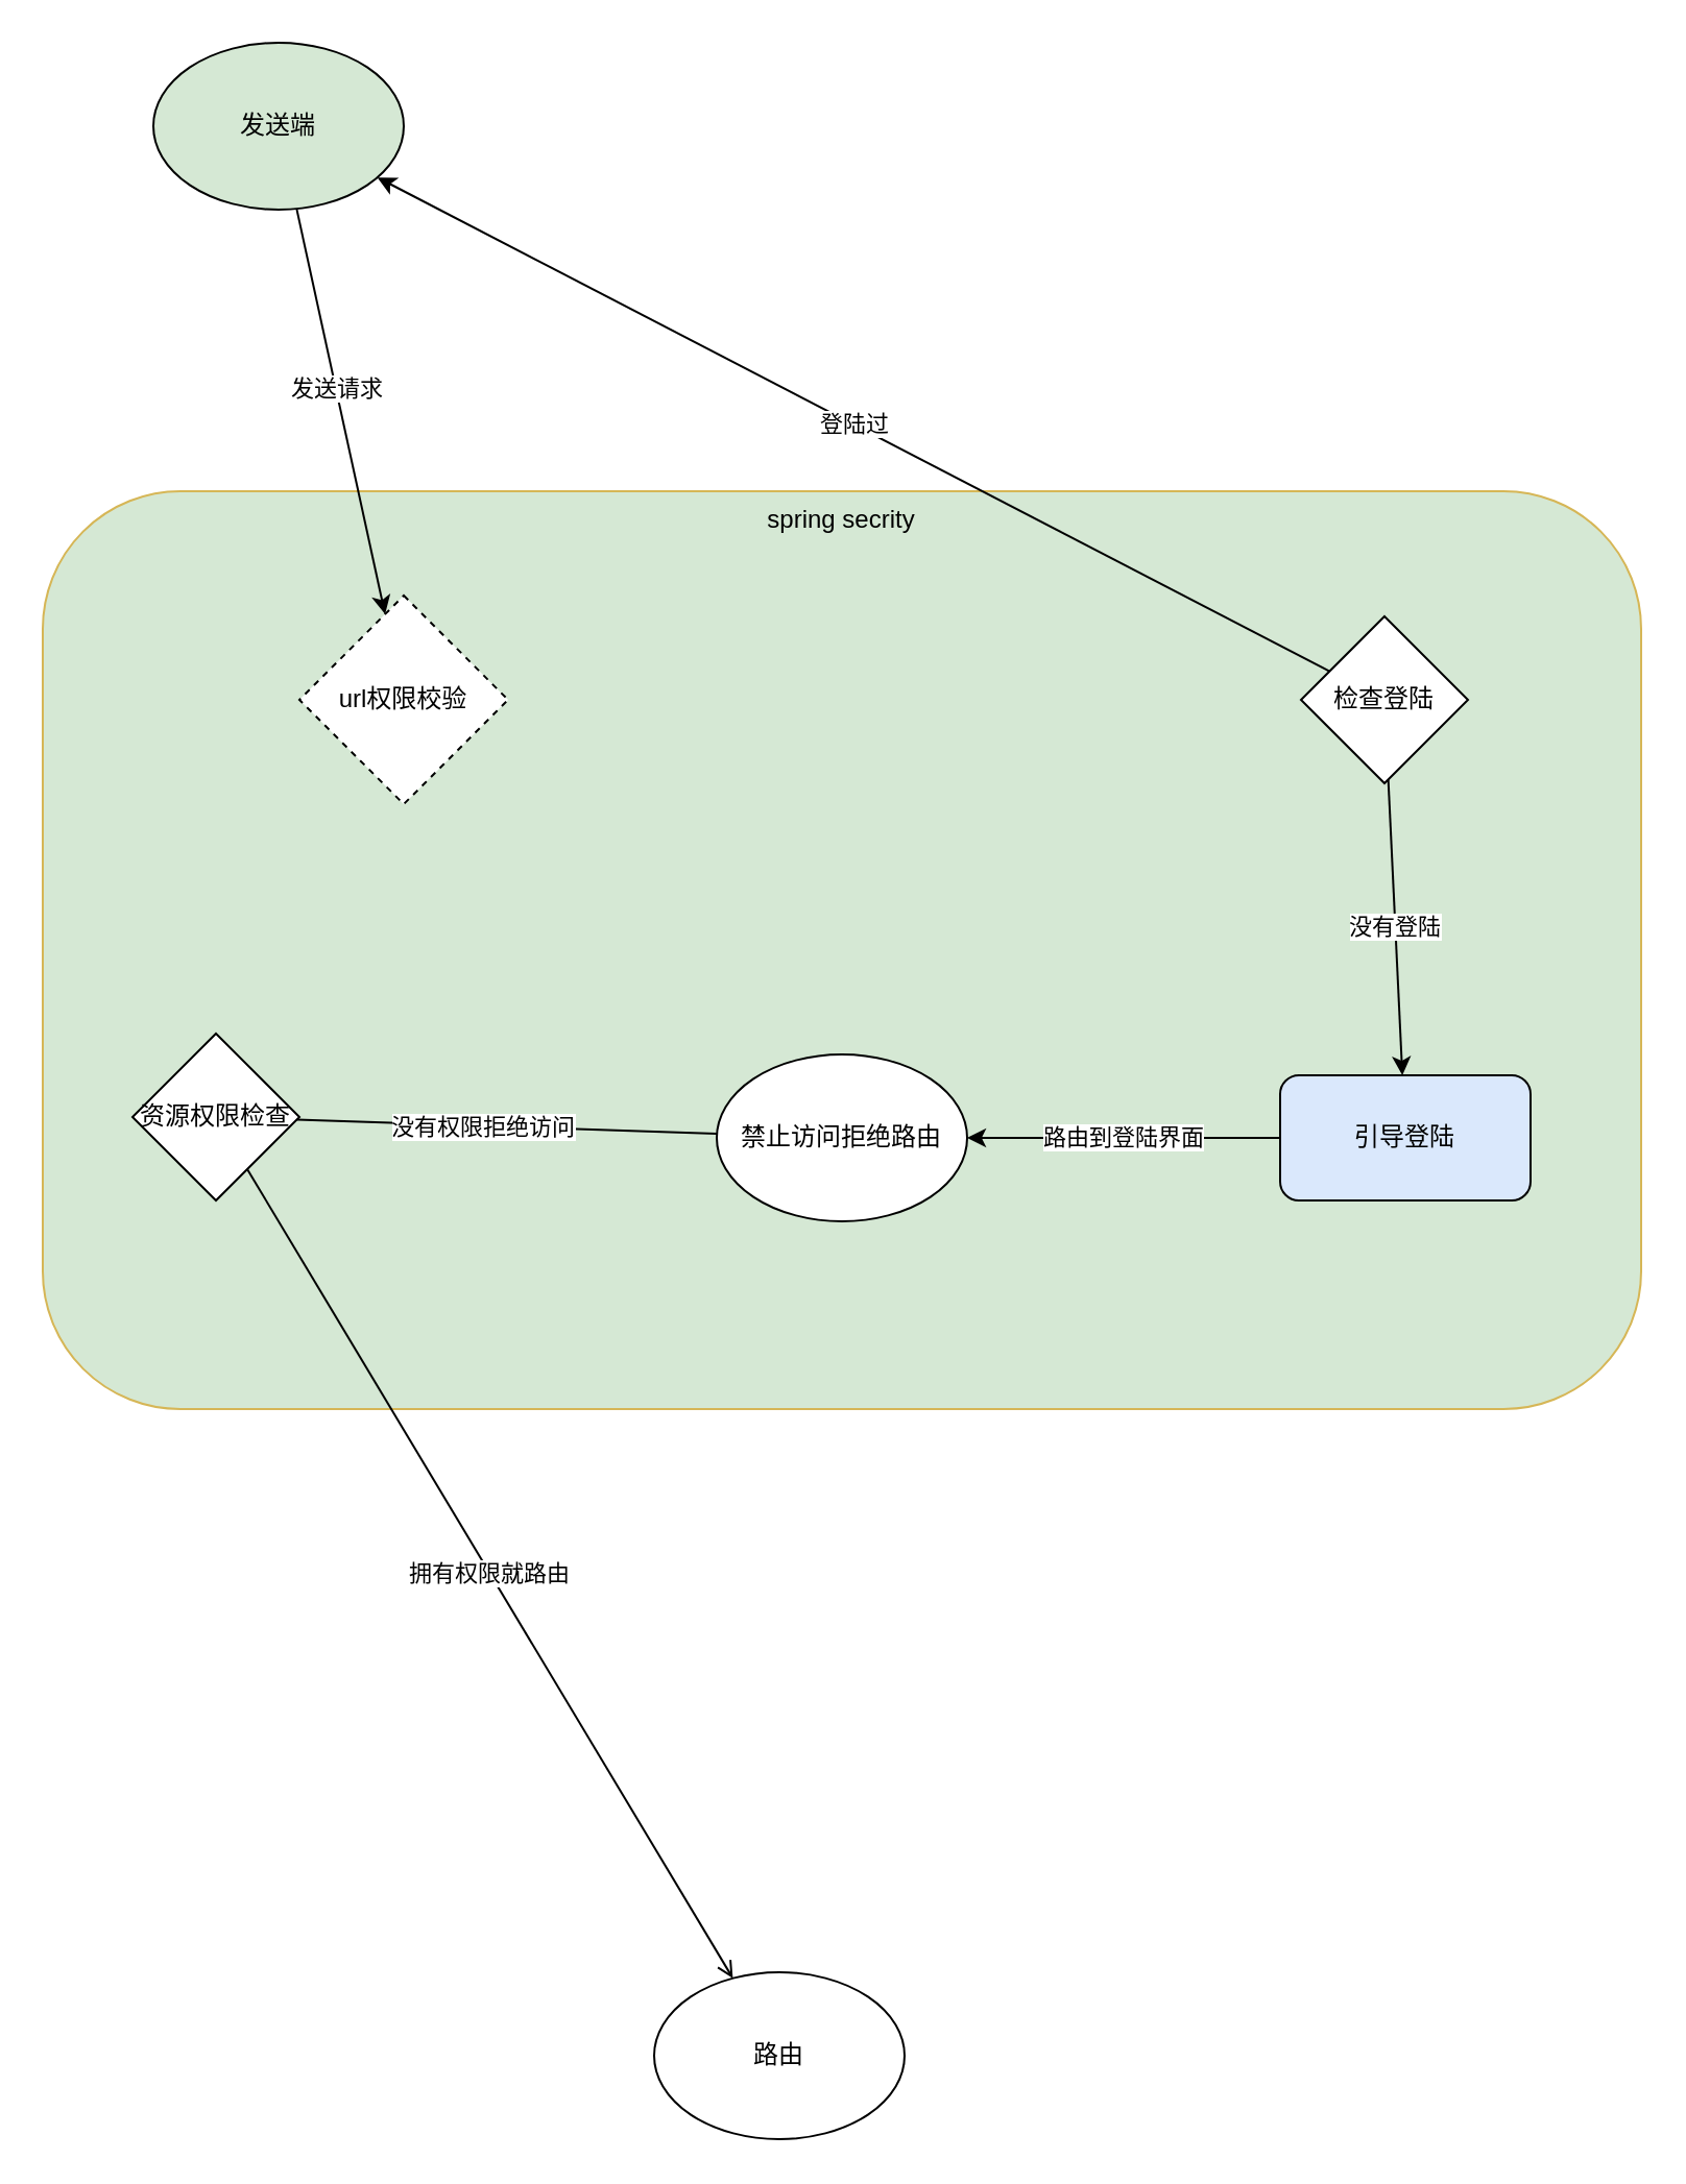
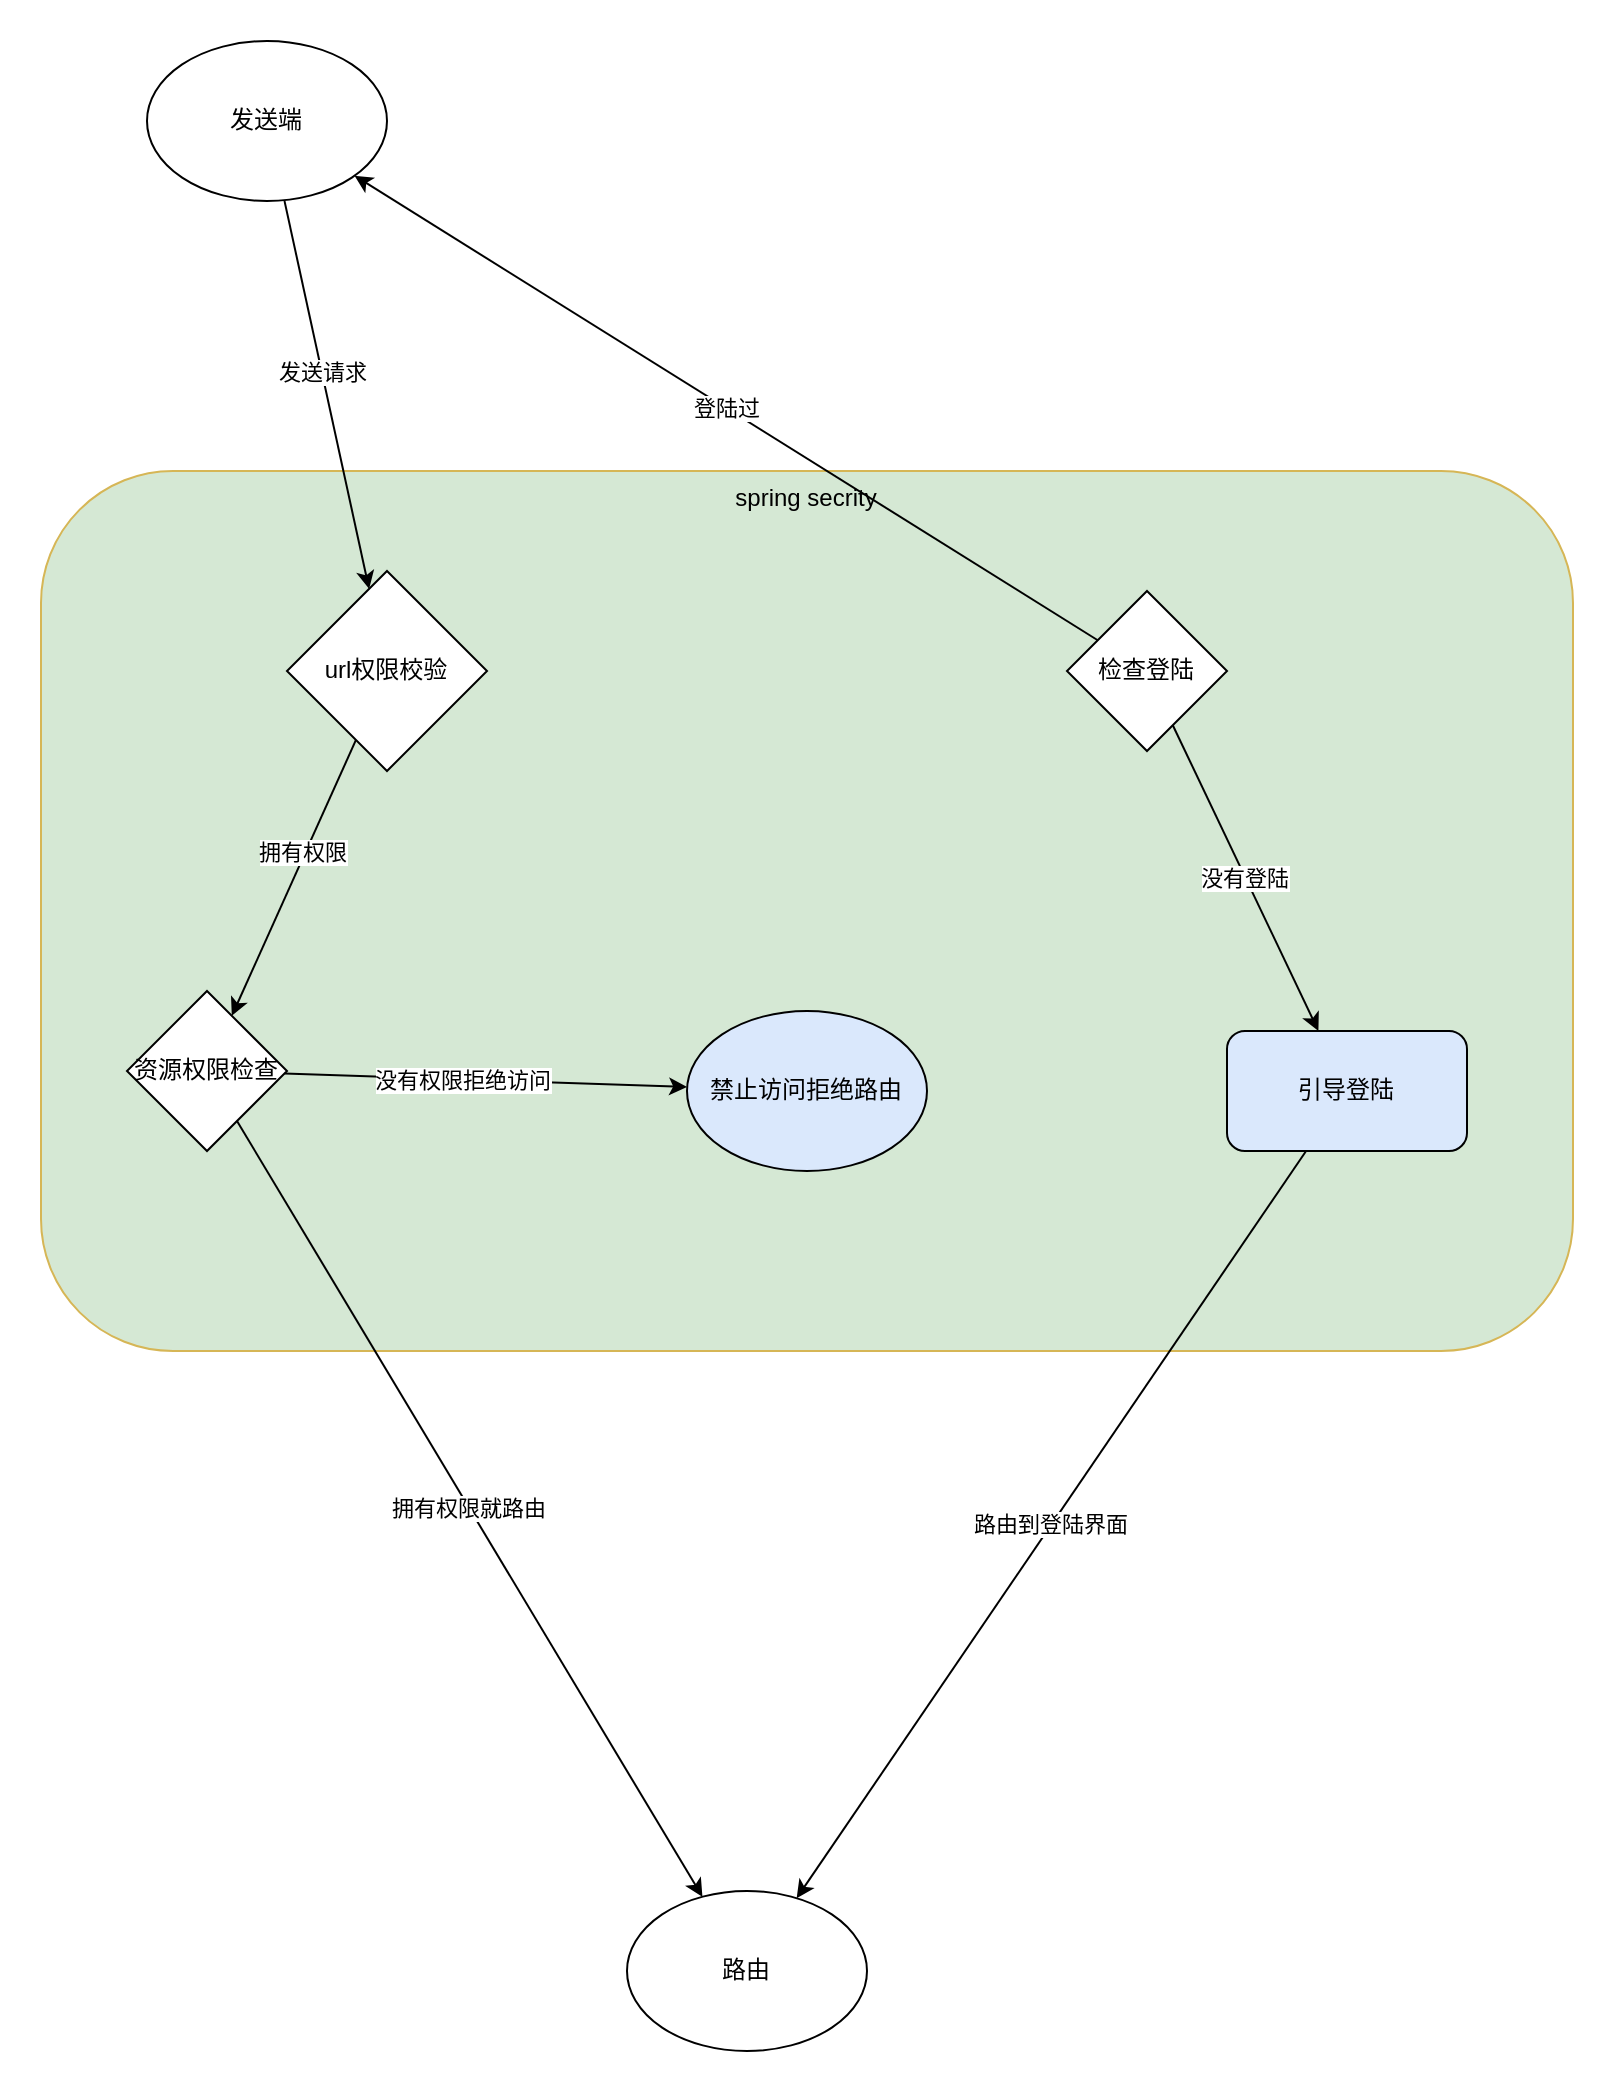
  <mxCell id="0" />
  <mxCell id="1" parent="0" />
  <mxCell id="2" value="&lt;span&gt;spring secrity&lt;/span&gt;" style="rounded=1;whiteSpace=wrap;html=1;align=center;verticalAlign=top;labelBackgroundColor=none;labelBorderColor=none;fillColor=#d5e8d4;strokeColor=#d6b656;" vertex="1" parent="1"><mxGeometry x="20" y="235" width="766" height="440" as="geometry" /></mxCell>
  <mxCell id="3" style="rounded=0;orthogonalLoop=1;jettySize=auto;html=1;" edge="1" parent="1" source="5" target="8"><mxGeometry relative="1" as="geometry"><mxPoint x="63" y="375.87" as="targetPoint" /></mxGeometry></mxCell>
  <mxCell id="4" value="发送请求" style="edgeLabel;html=1;align=center;verticalAlign=middle;resizable=0;points=[];" vertex="1" connectable="0" parent="3"><mxGeometry x="-0.116" relative="1" as="geometry"><mxPoint as="offset" /></mxGeometry></mxCell>
- <mxCell id="5" value="发送端" style="ellipse;whiteSpace=wrap;html=1;fillColor=#d5e8d4;" vertex="1" parent="1"><mxGeometry x="73" y="20" width="120" height="80" as="geometry" /></mxCell>
- <mxCell id="8" value="url权限校验" style="rhombus;whiteSpace=wrap;html=1;dashed=1;" vertex="1" parent="1"><mxGeometry x="143" y="285" width="100" height="100" as="geometry" /></mxCell>
+ <mxCell id="5" value="发送端" style="ellipse;whiteSpace=wrap;html=1;" vertex="1" parent="1"><mxGeometry x="73" y="20" width="120" height="80" as="geometry" /></mxCell>
+ <mxCell id="6" style="edgeStyle=none;rounded=0;orthogonalLoop=1;jettySize=auto;html=1;" edge="1" parent="1" source="8" target="18"><mxGeometry relative="1" as="geometry"><mxPoint x="196" y="505" as="targetPoint" /></mxGeometry></mxCell>
+ <mxCell id="7" value="拥有权限" style="edgeLabel;html=1;align=center;verticalAlign=middle;resizable=0;points=[];" vertex="1" connectable="0" parent="6"><mxGeometry x="-0.18" y="-2" relative="1" as="geometry"><mxPoint as="offset" /></mxGeometry></mxCell>
+ <mxCell id="8" value="url权限校验" style="rhombus;whiteSpace=wrap;html=1;" vertex="1" parent="1"><mxGeometry x="143" y="285" width="100" height="100" as="geometry" /></mxCell>
  <mxCell id="9" value="登陆过" style="edgeStyle=none;rounded=0;orthogonalLoop=1;jettySize=auto;html=1;" edge="1" parent="1" source="11" target="5"><mxGeometry relative="1" as="geometry"><mxPoint x="447" y="505" as="targetPoint" /></mxGeometry></mxCell>
  <mxCell id="10" value="没有登陆" style="edgeStyle=none;rounded=0;orthogonalLoop=1;jettySize=auto;html=1;" edge="1" parent="1" source="11" target="14"><mxGeometry relative="1" as="geometry" /></mxCell>
- <mxCell id="11" value="检查登陆" style="rhombus;whiteSpace=wrap;html=1;" vertex="1" parent="1"><mxGeometry x="623" y="295" width="80" height="80" as="geometry" /></mxCell>
+ <mxCell id="11" value="检查登陆" style="rhombus;whiteSpace=wrap;html=1;" vertex="1" parent="1"><mxGeometry x="533" y="295" width="80" height="80" as="geometry" /></mxCell>
  <mxCell id="12" value="路由" style="ellipse;whiteSpace=wrap;html=1;" vertex="1" parent="1"><mxGeometry x="313" y="945" width="120" height="80" as="geometry" /></mxCell>
- <mxCell id="13" value="路由到登陆界面" style="edgeStyle=none;rounded=0;orthogonalLoop=1;jettySize=auto;html=1;" edge="1" parent="1" source="14" target="20"><mxGeometry relative="1" as="geometry" /></mxCell>
+ <mxCell id="13" value="路由到登陆界面" style="edgeStyle=none;rounded=0;orthogonalLoop=1;jettySize=auto;html=1;" edge="1" parent="1" source="14" target="12"><mxGeometry relative="1" as="geometry" /></mxCell>
  <mxCell id="14" value="引导登陆" style="rounded=1;whiteSpace=wrap;html=1;fillColor=#dae8fc;" vertex="1" parent="1"><mxGeometry x="613" y="515" width="120" height="60" as="geometry" /></mxCell>
- <mxCell id="15" value="拥有权限就路由" style="edgeStyle=none;rounded=0;orthogonalLoop=1;jettySize=auto;html=1;endArrow=open;" edge="1" parent="1" source="18" target="12"><mxGeometry relative="1" as="geometry"><mxPoint x="193" y="655" as="targetPoint" /></mxGeometry></mxCell>
- <mxCell id="16" style="edgeStyle=none;rounded=0;orthogonalLoop=1;jettySize=auto;html=1;endArrow=none;" edge="1" parent="1" source="18" target="20"><mxGeometry relative="1" as="geometry"><mxPoint x="387" y="535" as="targetPoint" /></mxGeometry></mxCell>
+ <mxCell id="15" value="拥有权限就路由" style="edgeStyle=none;rounded=0;orthogonalLoop=1;jettySize=auto;html=1;" edge="1" parent="1" source="18" target="12"><mxGeometry relative="1" as="geometry"><mxPoint x="193" y="655" as="targetPoint" /></mxGeometry></mxCell>
+ <mxCell id="16" style="edgeStyle=none;rounded=0;orthogonalLoop=1;jettySize=auto;html=1;" edge="1" parent="1" source="18" target="20"><mxGeometry relative="1" as="geometry"><mxPoint x="387" y="535" as="targetPoint" /></mxGeometry></mxCell>
  <mxCell id="17" value="没有权限拒绝访问" style="edgeLabel;html=1;align=center;verticalAlign=middle;resizable=0;points=[];" vertex="1" connectable="0" parent="16"><mxGeometry x="-0.115" relative="1" as="geometry"><mxPoint as="offset" /></mxGeometry></mxCell>
  <mxCell id="18" value="资源权限检查" style="rhombus;whiteSpace=wrap;html=1;" vertex="1" parent="1"><mxGeometry x="63" y="495" width="80" height="80" as="geometry" /></mxCell>
  <mxCell id="19" style="edgeStyle=none;rounded=0;orthogonalLoop=1;jettySize=auto;html=1;exitX=0;exitY=1;exitDx=0;exitDy=0;" edge="1" parent="1" source="18" target="18"><mxGeometry relative="1" as="geometry" /></mxCell>
- <mxCell id="20" value="&lt;span&gt;禁止访问拒绝路由&lt;/span&gt;" style="ellipse;whiteSpace=wrap;html=1;" vertex="1" parent="1"><mxGeometry x="343" y="505" width="120" height="80" as="geometry" /></mxCell>
+ <mxCell id="20" value="&lt;span&gt;禁止访问拒绝路由&lt;/span&gt;" style="ellipse;whiteSpace=wrap;html=1;fillColor=#dae8fc;" vertex="1" parent="1"><mxGeometry x="343" y="505" width="120" height="80" as="geometry" /></mxCell>
